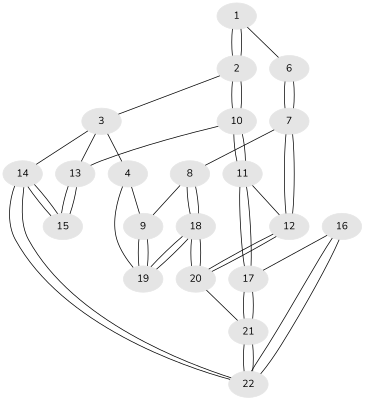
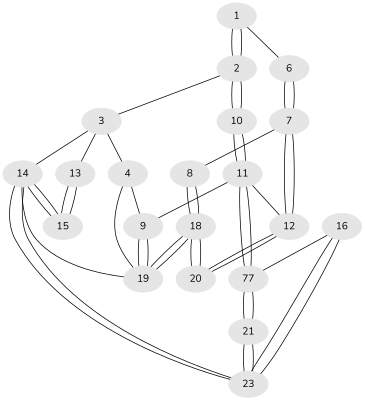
  graph {
    fontname=Nunito
    node [color=gray90 fontname=Nunito style=filled]
    edge [fontname=Nunito]
    1
    2
    6
    3
    10
    7
    4
    13
    14
    11
    9
    19
    15
-   22
+   22 [label=23]
    8
    12
    18
    20
-   17
+   17 [label=77]
    21
    16
    1 -- 2
    1 -- 2
    1 -- 6
    2 -- 3
    2 -- 10
    2 -- 10
    6 -- 7
    6 -- 7
    3 -- 4
    3 -- 13
    3 -- 14
-   10 -- 13
    10 -- 11
    10 -- 11
    7 -- 8
    7 -- 12
    7 -- 12
    4 -- 9
    4 -- 19
    13 -- 15
    13 -- 15
+   14 -- 19
    14 -- 15
    14 -- 15
    14 -- 22
    14 -- 22
    11 -- 12
    11 -- 17
    11 -- 17
    9 -- 19
    9 -- 19
-   8 -- 9
+   11 -- 9
    8 -- 18
    8 -- 18
    12 -- 20
    12 -- 20
    18 -- 19
    18 -- 19
    18 -- 20
    18 -- 20
-   20 -- 21
    17 -- 21
    17 -- 21
    21 -- 22
    21 -- 22
    16 -- 22
    16 -- 22
    16 -- 17
  }
